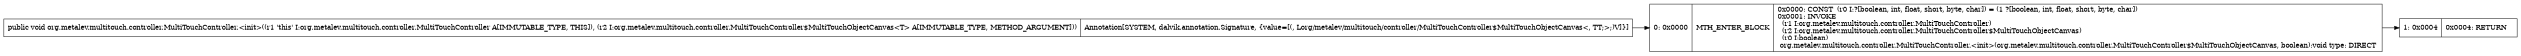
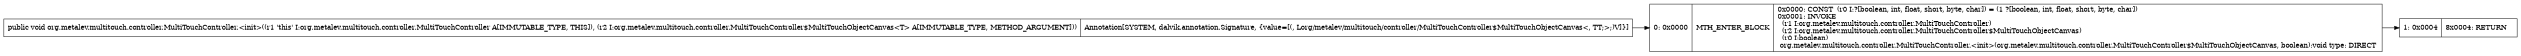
  digraph {
    rankdir=LR
    node [shape=record]
    n1 [label="{0\:\ 0x0000|MTH_ENTER_BLOCK\l|0x0000: CONST  (r0 I:?[boolean, int, float, short, byte, char]) = (1 ?[boolean, int, float, short, byte, char]) \l0x0001: INVOKE  \l  (r1 I:org.metalev.multitouch.controller.MultiTouchController)\l  (r2 I:org.metalev.multitouch.controller.MultiTouchController$MultiTouchObjectCanvas)\l  (r0 I:boolean)\l org.metalev.multitouch.controller.MultiTouchController.\<init\>(org.metalev.multitouch.controller.MultiTouchController$MultiTouchObjectCanvas, boolean):void type: DIRECT \l}"]
-   n2 [label="{1\:\ 0x0004|0x0004: RETURN   \l}"]
+   n2 [label="{1\:\ 0x0004|8x0004: RETURN   \l}"]
    n3 [label="{public void org.metalev.multitouch.controller.MultiTouchController.\<init\>((r1 'this' I:org.metalev.multitouch.controller.MultiTouchController A[IMMUTABLE_TYPE, THIS]), (r2 I:org.metalev.multitouch.controller.MultiTouchController$MultiTouchObjectCanvas\<T\> A[IMMUTABLE_TYPE, METHOD_ARGUMENT]))  | Annotation[SYSTEM, dalvik.annotation.Signature, \{value=[(, Lorg\/metalev\/multitouch\/controller\/MultiTouchController$MultiTouchObjectCanvas\<, TT;\>;)V]\}]\l}"]
    n1 -> n2
    n3 -> n1
  }
